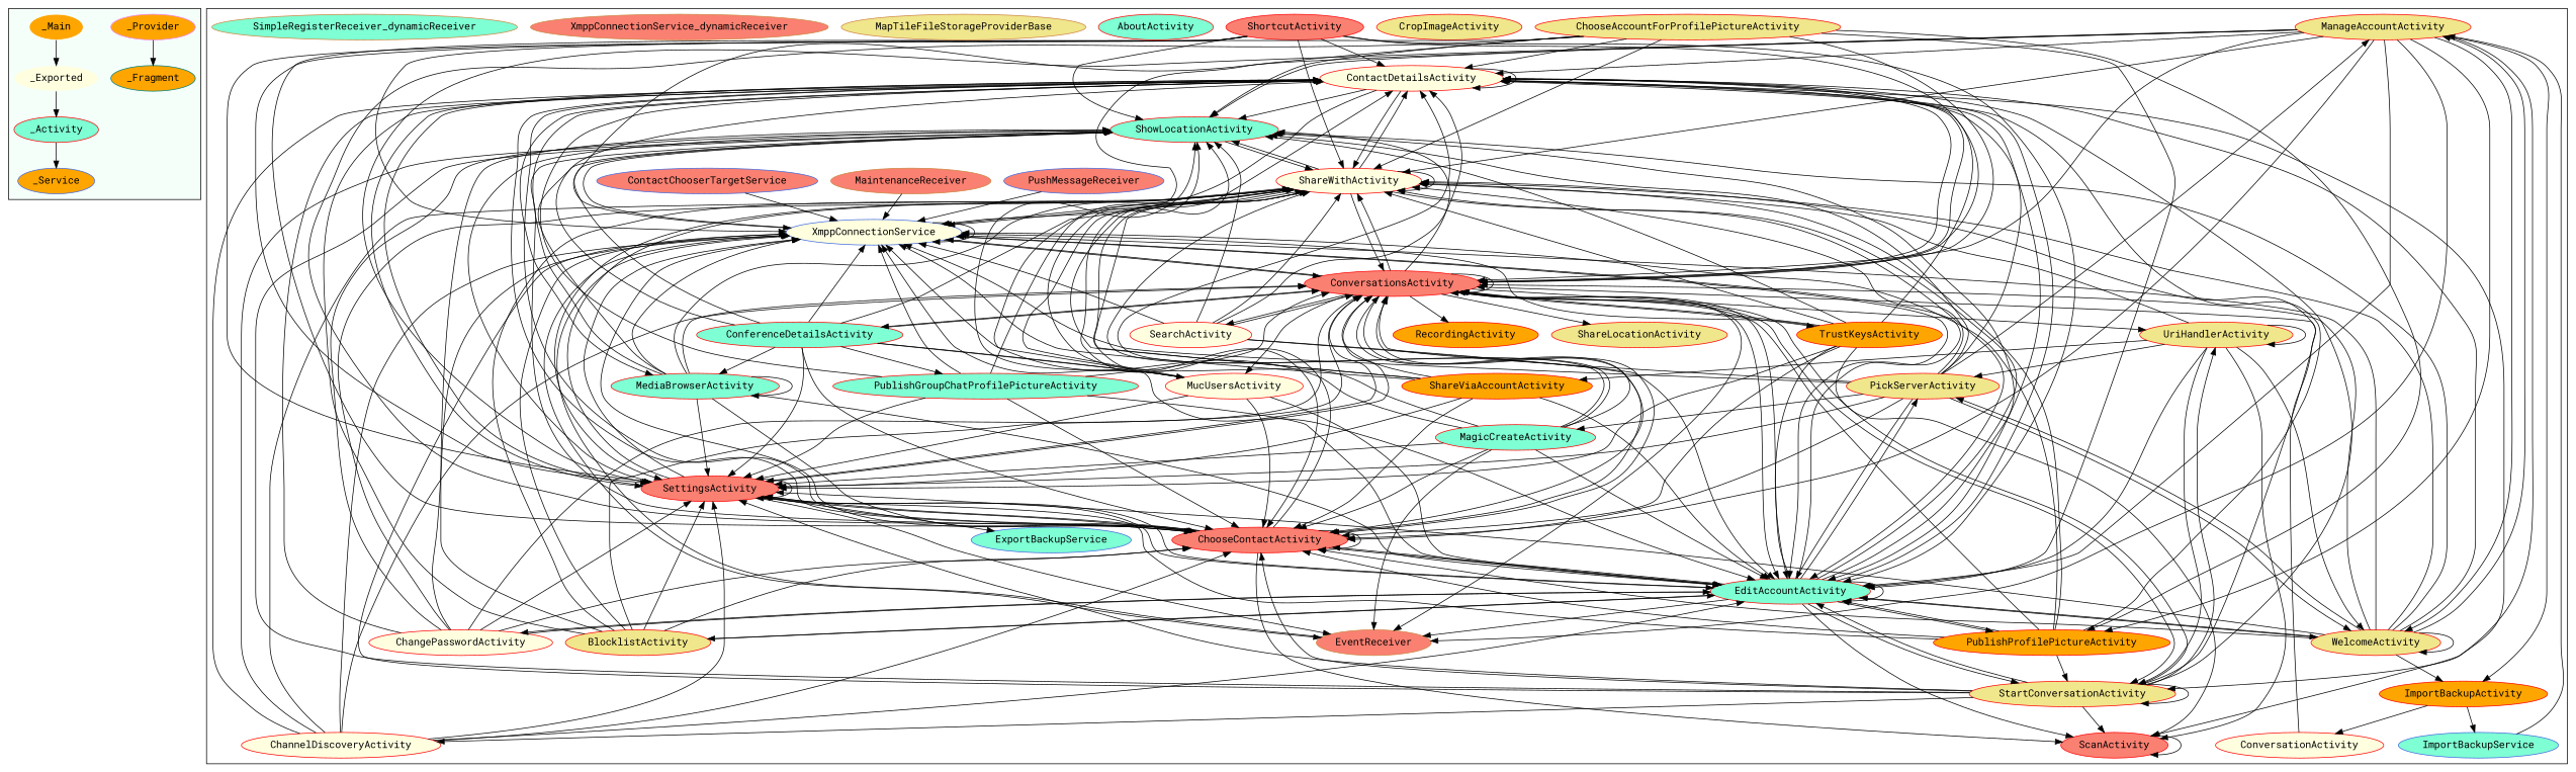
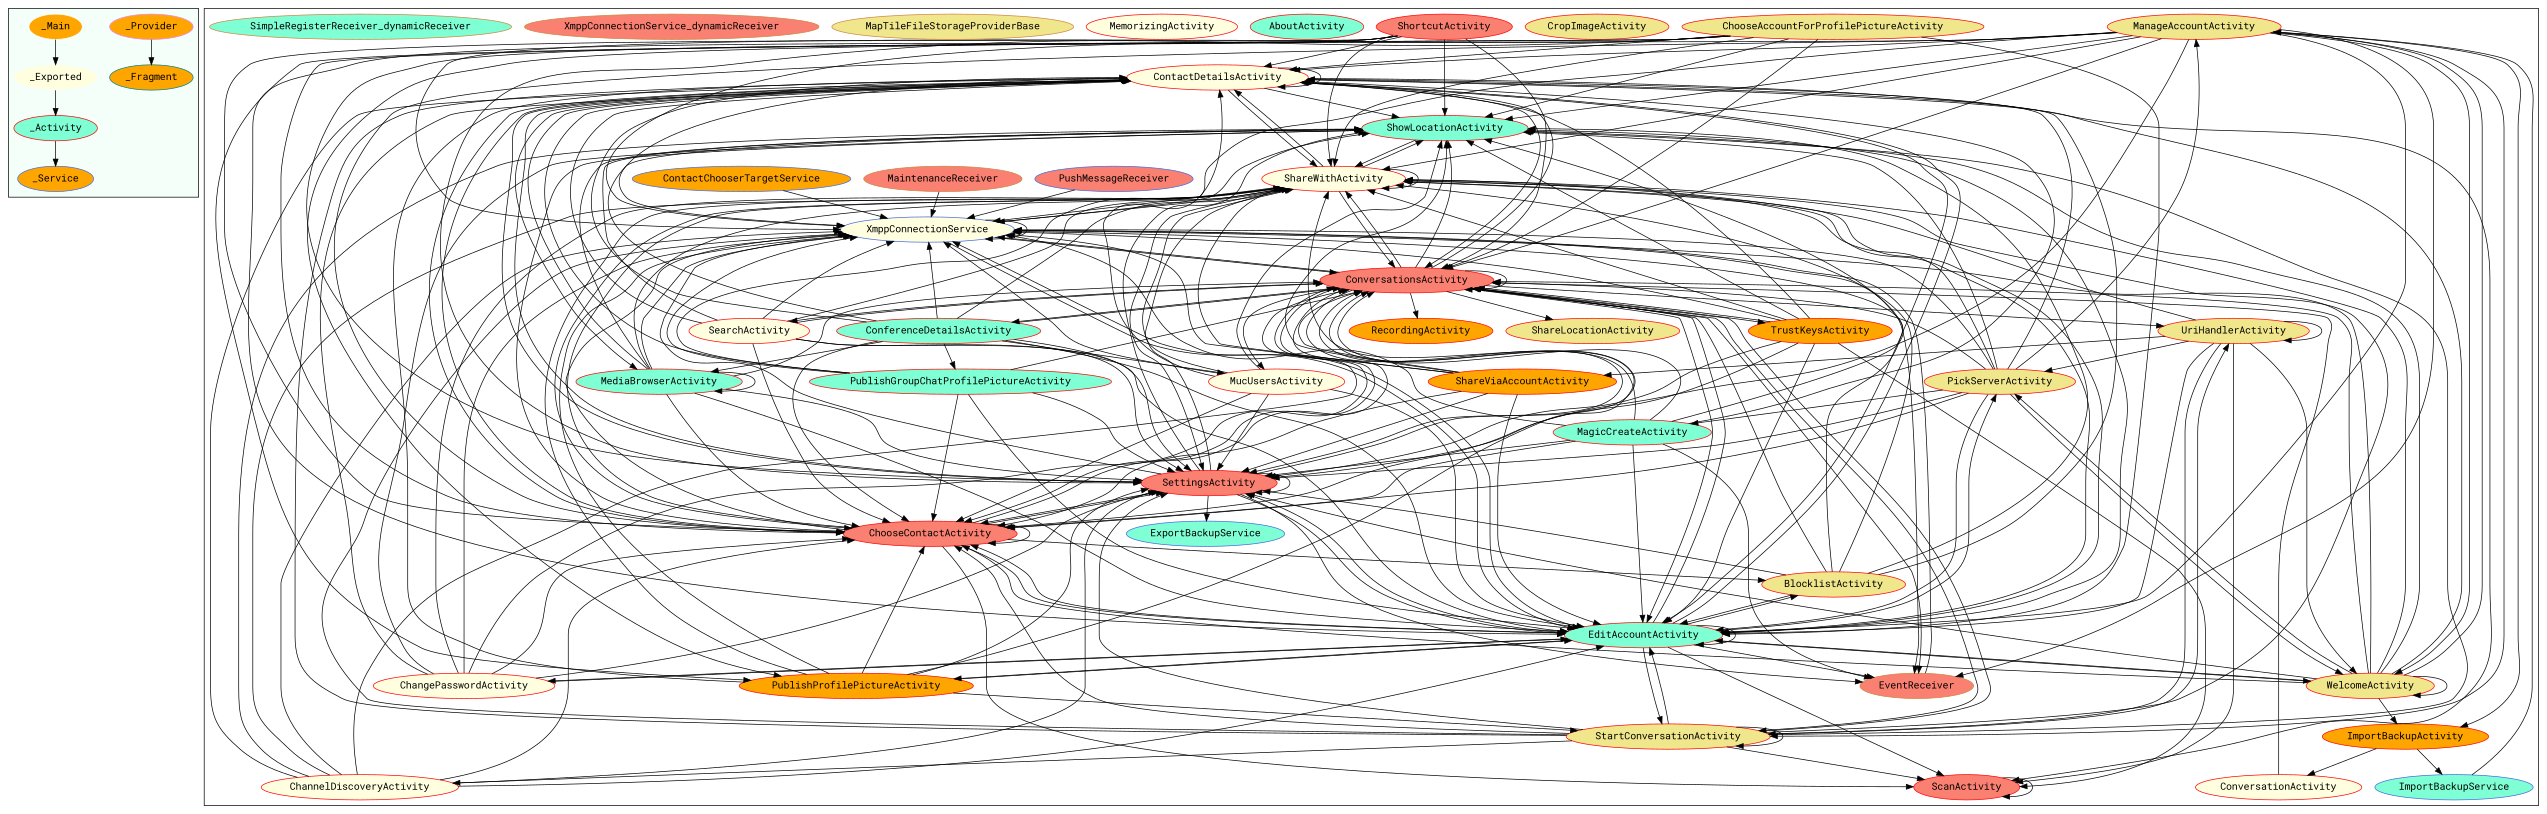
  digraph {
    fontname="Roboto Mono"
    node [color=red fillcolor=aquamarine fontname="Roboto Mono" style=filled]
    edge [fontname="Roboto Mono"]
    _Activity
    _Service [color=royalblue fillcolor=orange]
    _Provider [color=violet fillcolor=orange]
    _Fragment [color=teal fillcolor=orange]
    _Main [color=mintcream fillcolor=orange]
    _Exported [color=mintcream fillcolor=lightyellow]
    ManageAccountActivity [fillcolor=khaki]
    ContactDetailsActivity [fillcolor=lightyellow]
    ShowLocationActivity
    ChooseContactActivity [fillcolor=salmon]
    ShareWithActivity [fillcolor=lightyellow]
    ConversationsActivity [fillcolor=salmon]
    StartConversationActivity [fillcolor=khaki]
    EditAccountActivity
    ImportBackupActivity [fillcolor=orange]
    SettingsActivity [fillcolor=salmon]
    WelcomeActivity [fillcolor=khaki]
    PublishProfilePictureActivity [fillcolor=orange]
    XmppConnectionService [color=royalblue fillcolor=lightyellow]
    EventReceiver [color=peru fillcolor=salmon]
    ChangePasswordActivity [fillcolor=lightyellow]
    ShareViaAccountActivity [fillcolor=orange]
    ScanActivity [fillcolor=salmon]
    MediaBrowserActivity
    ShortcutActivity [fillcolor=salmon]
    RecordingActivity [fillcolor=orange]
    CropImageActivity [fillcolor=khaki]
    ConferenceDetailsActivity
    MucUsersActivity [fillcolor=lightyellow]
    PublishGroupChatProfilePictureActivity
    PickServerActivity [fillcolor=khaki]
    MagicCreateActivity
    ShareLocationActivity [fillcolor=khaki]
    SearchActivity [fillcolor=lightyellow]
    TrustKeysActivity [fillcolor=orange]
    UriHandlerActivity [fillcolor=khaki]
    ChannelDiscoveryActivity [fillcolor=lightyellow]
    ChooseAccountForProfilePictureActivity [fillcolor=khaki]
    BlocklistActivity [fillcolor=khaki]
    ConversationActivity [fillcolor=lightyellow]
    ImportBackupService [color=royalblue]
    ExportBackupService [color=royalblue]
    AboutActivity
-   ContactChooserTargetService [color=royalblue fillcolor=salmon]
+   MemorizingActivity [fillcolor=lightyellow]
+   ContactChooserTargetService [color=royalblue fillcolor=orange]
    PushMessageReceiver [color=royalblue fillcolor=salmon]
    MapTileFileStorageProviderBase [color=peru fillcolor=khaki]
    XmppConnectionService_dynamicReceiver [color=peru fillcolor=salmon]
    MaintenanceReceiver [color=peru fillcolor=salmon]
    SimpleRegisterReceiver_dynamicReceiver [color=peru]
    subgraph cluster_1 {
      bgcolor=mintcream
      _Activity
      _Service
      _Provider
      _Fragment
      _Main
      _Exported
    }
    subgraph cluster_2 {
      ManageAccountActivity
      ContactDetailsActivity
      ShowLocationActivity
      ChooseContactActivity
      ShareWithActivity
      ConversationsActivity
      StartConversationActivity
      EditAccountActivity
      ImportBackupActivity
      SettingsActivity
      WelcomeActivity
      PublishProfilePictureActivity
      XmppConnectionService
      EventReceiver
      ChangePasswordActivity
      ShareViaAccountActivity
      ScanActivity
      MediaBrowserActivity
      ShortcutActivity
      RecordingActivity
      CropImageActivity
      ConferenceDetailsActivity
      MucUsersActivity
      PublishGroupChatProfilePictureActivity
      PickServerActivity
      MagicCreateActivity
      ShareLocationActivity
      SearchActivity
      TrustKeysActivity
      UriHandlerActivity
      ChannelDiscoveryActivity
      ChooseAccountForProfilePictureActivity
      BlocklistActivity
      ConversationActivity
      ImportBackupService
      ExportBackupService
      AboutActivity
+     MemorizingActivity
      ContactChooserTargetService
      PushMessageReceiver
      MapTileFileStorageProviderBase
      XmppConnectionService_dynamicReceiver
      MaintenanceReceiver
      SimpleRegisterReceiver_dynamicReceiver
    }
    _Activity -> _Service
    _Provider -> _Fragment
    _Main -> _Exported
    _Exported -> _Activity
    ManageAccountActivity -> ContactDetailsActivity
    ManageAccountActivity -> ShowLocationActivity
    ManageAccountActivity -> ChooseContactActivity
    ManageAccountActivity -> ShareWithActivity
    ManageAccountActivity -> ConversationsActivity
    ManageAccountActivity -> StartConversationActivity
    ManageAccountActivity -> EditAccountActivity
    ManageAccountActivity -> ImportBackupActivity
    ManageAccountActivity -> SettingsActivity
    ManageAccountActivity -> WelcomeActivity
    ManageAccountActivity -> PublishProfilePictureActivity
    ManageAccountActivity -> XmppConnectionService
    ManageAccountActivity -> EventReceiver
    ContactDetailsActivity -> ContactDetailsActivity
    ContactDetailsActivity -> ShowLocationActivity
    ContactDetailsActivity -> ChooseContactActivity
    ContactDetailsActivity -> ShareWithActivity
    ContactDetailsActivity -> ConversationsActivity
    ContactDetailsActivity -> EditAccountActivity
    ContactDetailsActivity -> SettingsActivity
    ContactDetailsActivity -> XmppConnectionService
    ContactDetailsActivity -> ScanActivity
    ContactDetailsActivity -> MediaBrowserActivity
    ShowLocationActivity -> ShareWithActivity
    ChooseContactActivity -> ContactDetailsActivity
    ChooseContactActivity -> ShowLocationActivity
    ChooseContactActivity -> ChooseContactActivity
    ChooseContactActivity -> ShareWithActivity
    ChooseContactActivity -> ConversationsActivity
    ChooseContactActivity -> EditAccountActivity
    ChooseContactActivity -> SettingsActivity
    ChooseContactActivity -> XmppConnectionService
    ChooseContactActivity -> ScanActivity
    ShareWithActivity -> ContactDetailsActivity
    ShareWithActivity -> ShowLocationActivity
    ShareWithActivity -> ChooseContactActivity
    ShareWithActivity -> ShareWithActivity
    ShareWithActivity -> ConversationsActivity
    ShareWithActivity -> EditAccountActivity
    ShareWithActivity -> SettingsActivity
    ShareWithActivity -> XmppConnectionService
    ConversationsActivity -> ContactDetailsActivity
    ConversationsActivity -> ShowLocationActivity
    ConversationsActivity -> ChooseContactActivity
    ConversationsActivity -> ShareWithActivity
    ConversationsActivity -> ConversationsActivity
    ConversationsActivity -> StartConversationActivity
    ConversationsActivity -> EditAccountActivity
    ConversationsActivity -> SettingsActivity
    ConversationsActivity -> XmppConnectionService
    ConversationsActivity -> EventReceiver
    ConversationsActivity -> RecordingActivity
    ConversationsActivity -> ConferenceDetailsActivity
    ConversationsActivity -> MucUsersActivity
    ConversationsActivity -> ShareLocationActivity
    ConversationsActivity -> SearchActivity
    ConversationsActivity -> TrustKeysActivity
    ConversationsActivity -> UriHandlerActivity
    StartConversationActivity -> ContactDetailsActivity
    StartConversationActivity -> ShowLocationActivity
    StartConversationActivity -> ChooseContactActivity
    StartConversationActivity -> ShareWithActivity
    StartConversationActivity -> ConversationsActivity
    StartConversationActivity -> StartConversationActivity
    StartConversationActivity -> EditAccountActivity
    StartConversationActivity -> SettingsActivity
    StartConversationActivity -> XmppConnectionService
    StartConversationActivity -> ScanActivity
    StartConversationActivity -> UriHandlerActivity
    StartConversationActivity -> ChannelDiscoveryActivity
    EditAccountActivity -> ContactDetailsActivity
    EditAccountActivity -> ShowLocationActivity
    EditAccountActivity -> ChooseContactActivity
    EditAccountActivity -> ShareWithActivity
    EditAccountActivity -> ConversationsActivity
    EditAccountActivity -> StartConversationActivity
    EditAccountActivity -> EditAccountActivity
    EditAccountActivity -> SettingsActivity
    EditAccountActivity -> WelcomeActivity
    EditAccountActivity -> PublishProfilePictureActivity
    EditAccountActivity -> XmppConnectionService
    EditAccountActivity -> EventReceiver
    EditAccountActivity -> ChangePasswordActivity
    EditAccountActivity -> ScanActivity
    EditAccountActivity -> PickServerActivity
    EditAccountActivity -> BlocklistActivity
    ImportBackupActivity -> ConversationActivity
    ImportBackupActivity -> ImportBackupService
    SettingsActivity -> ContactDetailsActivity
    SettingsActivity -> ShowLocationActivity
    SettingsActivity -> ChooseContactActivity
    SettingsActivity -> ShareWithActivity
    SettingsActivity -> ConversationsActivity
    SettingsActivity -> EditAccountActivity
    SettingsActivity -> SettingsActivity
    SettingsActivity -> XmppConnectionService
    SettingsActivity -> EventReceiver
    SettingsActivity -> ExportBackupService
    WelcomeActivity -> ManageAccountActivity
    WelcomeActivity -> ContactDetailsActivity
    WelcomeActivity -> ShowLocationActivity
    WelcomeActivity -> ChooseContactActivity
    WelcomeActivity -> ShareWithActivity
    WelcomeActivity -> ConversationsActivity
    WelcomeActivity -> EditAccountActivity
    WelcomeActivity -> ImportBackupActivity
    WelcomeActivity -> SettingsActivity
    WelcomeActivity -> WelcomeActivity
    WelcomeActivity -> XmppConnectionService
    WelcomeActivity -> PickServerActivity
    PublishProfilePictureActivity -> ContactDetailsActivity
    PublishProfilePictureActivity -> ChooseContactActivity
    PublishProfilePictureActivity -> ShareWithActivity
    PublishProfilePictureActivity -> ConversationsActivity
    PublishProfilePictureActivity -> StartConversationActivity
    PublishProfilePictureActivity -> EditAccountActivity
    PublishProfilePictureActivity -> SettingsActivity
    PublishProfilePictureActivity -> XmppConnectionService
    XmppConnectionService -> ShowLocationActivity
    XmppConnectionService -> ConversationsActivity
    XmppConnectionService -> EditAccountActivity
    XmppConnectionService -> XmppConnectionService
    XmppConnectionService -> EventReceiver
    EventReceiver -> XmppConnectionService
    ChangePasswordActivity -> ContactDetailsActivity
    ChangePasswordActivity -> ShowLocationActivity
    ChangePasswordActivity -> ChooseContactActivity
    ChangePasswordActivity -> ShareWithActivity
    ChangePasswordActivity -> ConversationsActivity
    ChangePasswordActivity -> EditAccountActivity
    ChangePasswordActivity -> SettingsActivity
    ChangePasswordActivity -> XmppConnectionService
    ShareViaAccountActivity -> ShowLocationActivity
    ShareViaAccountActivity -> ChooseContactActivity
    ShareViaAccountActivity -> ShareWithActivity
    ShareViaAccountActivity -> ConversationsActivity
    ShareViaAccountActivity -> EditAccountActivity
    ShareViaAccountActivity -> SettingsActivity
    ShareViaAccountActivity -> XmppConnectionService
    ScanActivity -> ScanActivity
    MediaBrowserActivity -> ContactDetailsActivity
    MediaBrowserActivity -> ShowLocationActivity
    MediaBrowserActivity -> ChooseContactActivity
    MediaBrowserActivity -> ShareWithActivity
    MediaBrowserActivity -> ConversationsActivity
    MediaBrowserActivity -> EditAccountActivity
    MediaBrowserActivity -> SettingsActivity
    MediaBrowserActivity -> XmppConnectionService
    MediaBrowserActivity -> MediaBrowserActivity
    ShortcutActivity -> ContactDetailsActivity
    ShortcutActivity -> ShowLocationActivity
    ShortcutActivity -> ChooseContactActivity
    ShortcutActivity -> ShareWithActivity
    ShortcutActivity -> ConversationsActivity
    ShortcutActivity -> EditAccountActivity
    ShortcutActivity -> SettingsActivity
    ShortcutActivity -> XmppConnectionService
    ConferenceDetailsActivity -> ContactDetailsActivity
    ConferenceDetailsActivity -> ShowLocationActivity
    ConferenceDetailsActivity -> ChooseContactActivity
    ConferenceDetailsActivity -> ShareWithActivity
    ConferenceDetailsActivity -> ConversationsActivity
    ConferenceDetailsActivity -> EditAccountActivity
    ConferenceDetailsActivity -> SettingsActivity
    ConferenceDetailsActivity -> XmppConnectionService
    ConferenceDetailsActivity -> MediaBrowserActivity
    ConferenceDetailsActivity -> MucUsersActivity
    ConferenceDetailsActivity -> PublishGroupChatProfilePictureActivity
    MucUsersActivity -> ContactDetailsActivity
    MucUsersActivity -> ShowLocationActivity
    MucUsersActivity -> ChooseContactActivity
    MucUsersActivity -> ShareWithActivity
    MucUsersActivity -> EditAccountActivity
    MucUsersActivity -> SettingsActivity
    MucUsersActivity -> XmppConnectionService
    PublishGroupChatProfilePictureActivity -> ContactDetailsActivity
    PublishGroupChatProfilePictureActivity -> ChooseContactActivity
    PublishGroupChatProfilePictureActivity -> ShareWithActivity
    PublishGroupChatProfilePictureActivity -> ConversationsActivity
    PublishGroupChatProfilePictureActivity -> EditAccountActivity
    PublishGroupChatProfilePictureActivity -> SettingsActivity
    PublishGroupChatProfilePictureActivity -> XmppConnectionService
    PickServerActivity -> ManageAccountActivity
    PickServerActivity -> ContactDetailsActivity
    PickServerActivity -> ShowLocationActivity
    PickServerActivity -> ChooseContactActivity
    PickServerActivity -> ShareWithActivity
    PickServerActivity -> ConversationsActivity
    PickServerActivity -> EditAccountActivity
    PickServerActivity -> SettingsActivity
    PickServerActivity -> WelcomeActivity
    PickServerActivity -> XmppConnectionService
    PickServerActivity -> MagicCreateActivity
    MagicCreateActivity -> ContactDetailsActivity
    MagicCreateActivity -> ShowLocationActivity
    MagicCreateActivity -> ChooseContactActivity
    MagicCreateActivity -> ShareWithActivity
    MagicCreateActivity -> ConversationsActivity
    MagicCreateActivity -> EditAccountActivity
    MagicCreateActivity -> SettingsActivity
    MagicCreateActivity -> XmppConnectionService
    MagicCreateActivity -> EventReceiver
    SearchActivity -> ContactDetailsActivity
    SearchActivity -> ShowLocationActivity
    SearchActivity -> ChooseContactActivity
    SearchActivity -> ShareWithActivity
    SearchActivity -> ConversationsActivity
    SearchActivity -> EditAccountActivity
+   SearchActivity -> SettingsActivity
    SearchActivity -> XmppConnectionService
    TrustKeysActivity -> ContactDetailsActivity
    TrustKeysActivity -> ShowLocationActivity
    TrustKeysActivity -> ChooseContactActivity
    TrustKeysActivity -> ShareWithActivity
    TrustKeysActivity -> ConversationsActivity
    TrustKeysActivity -> EditAccountActivity
    TrustKeysActivity -> SettingsActivity
    TrustKeysActivity -> XmppConnectionService
    TrustKeysActivity -> ScanActivity
    UriHandlerActivity -> ShareWithActivity
    UriHandlerActivity -> StartConversationActivity
    UriHandlerActivity -> EditAccountActivity
    UriHandlerActivity -> WelcomeActivity
    UriHandlerActivity -> ShareViaAccountActivity
    UriHandlerActivity -> ScanActivity
    UriHandlerActivity -> PickServerActivity
    UriHandlerActivity -> UriHandlerActivity
    ChannelDiscoveryActivity -> ContactDetailsActivity
    ChannelDiscoveryActivity -> ShowLocationActivity
    ChannelDiscoveryActivity -> ChooseContactActivity
    ChannelDiscoveryActivity -> ShareWithActivity
    ChannelDiscoveryActivity -> ConversationsActivity
    ChannelDiscoveryActivity -> EditAccountActivity
    ChannelDiscoveryActivity -> SettingsActivity
    ChannelDiscoveryActivity -> XmppConnectionService
    ChooseAccountForProfilePictureActivity -> ContactDetailsActivity
    ChooseAccountForProfilePictureActivity -> ShowLocationActivity
    ChooseAccountForProfilePictureActivity -> ChooseContactActivity
    ChooseAccountForProfilePictureActivity -> ShareWithActivity
    ChooseAccountForProfilePictureActivity -> ConversationsActivity
    ChooseAccountForProfilePictureActivity -> EditAccountActivity
    ChooseAccountForProfilePictureActivity -> SettingsActivity
    ChooseAccountForProfilePictureActivity -> PublishProfilePictureActivity
    ChooseAccountForProfilePictureActivity -> XmppConnectionService
    BlocklistActivity -> ContactDetailsActivity
    BlocklistActivity -> ShowLocationActivity
-   BlocklistActivity -> ChooseContactActivity
+   ChooseContactActivity -> BlocklistActivity
    BlocklistActivity -> ShareWithActivity
    BlocklistActivity -> ConversationsActivity
    BlocklistActivity -> EditAccountActivity
    BlocklistActivity -> SettingsActivity
    BlocklistActivity -> XmppConnectionService
    ConversationActivity -> ConversationsActivity
    ImportBackupService -> ManageAccountActivity
    ContactChooserTargetService -> XmppConnectionService
    PushMessageReceiver -> XmppConnectionService
    MaintenanceReceiver -> XmppConnectionService
  }
